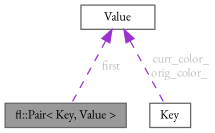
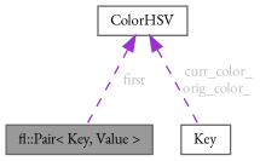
  digraph {
    fontname="EB Garamond"
    node [color=gray40 fillcolor=white fontname="EB Garamond" fontsize=10 shape=box style=filled]
    edge [color=darkorchid3 dir=back fontcolor=grey fontname="EB Garamond" fontsize=10 labelfontname=Helvetica labelfontsize=10 style=dashed]
    n1 [fillcolor=grey60 fontcolor=black height=0.2 label="fl::Pair\< Key, Value \>" width=0.4]
    n2 [height=0.2 label=Key width=0.4]
-   n3 [height=0.2 label=Value width=0.4]
+   n3 [height=0.2 label=ColorHSV width=0.4]
    n3 -> n1 [label=" first"]
    n3 -> n2 [label=" curr_color_\norig_color_"]
  }
